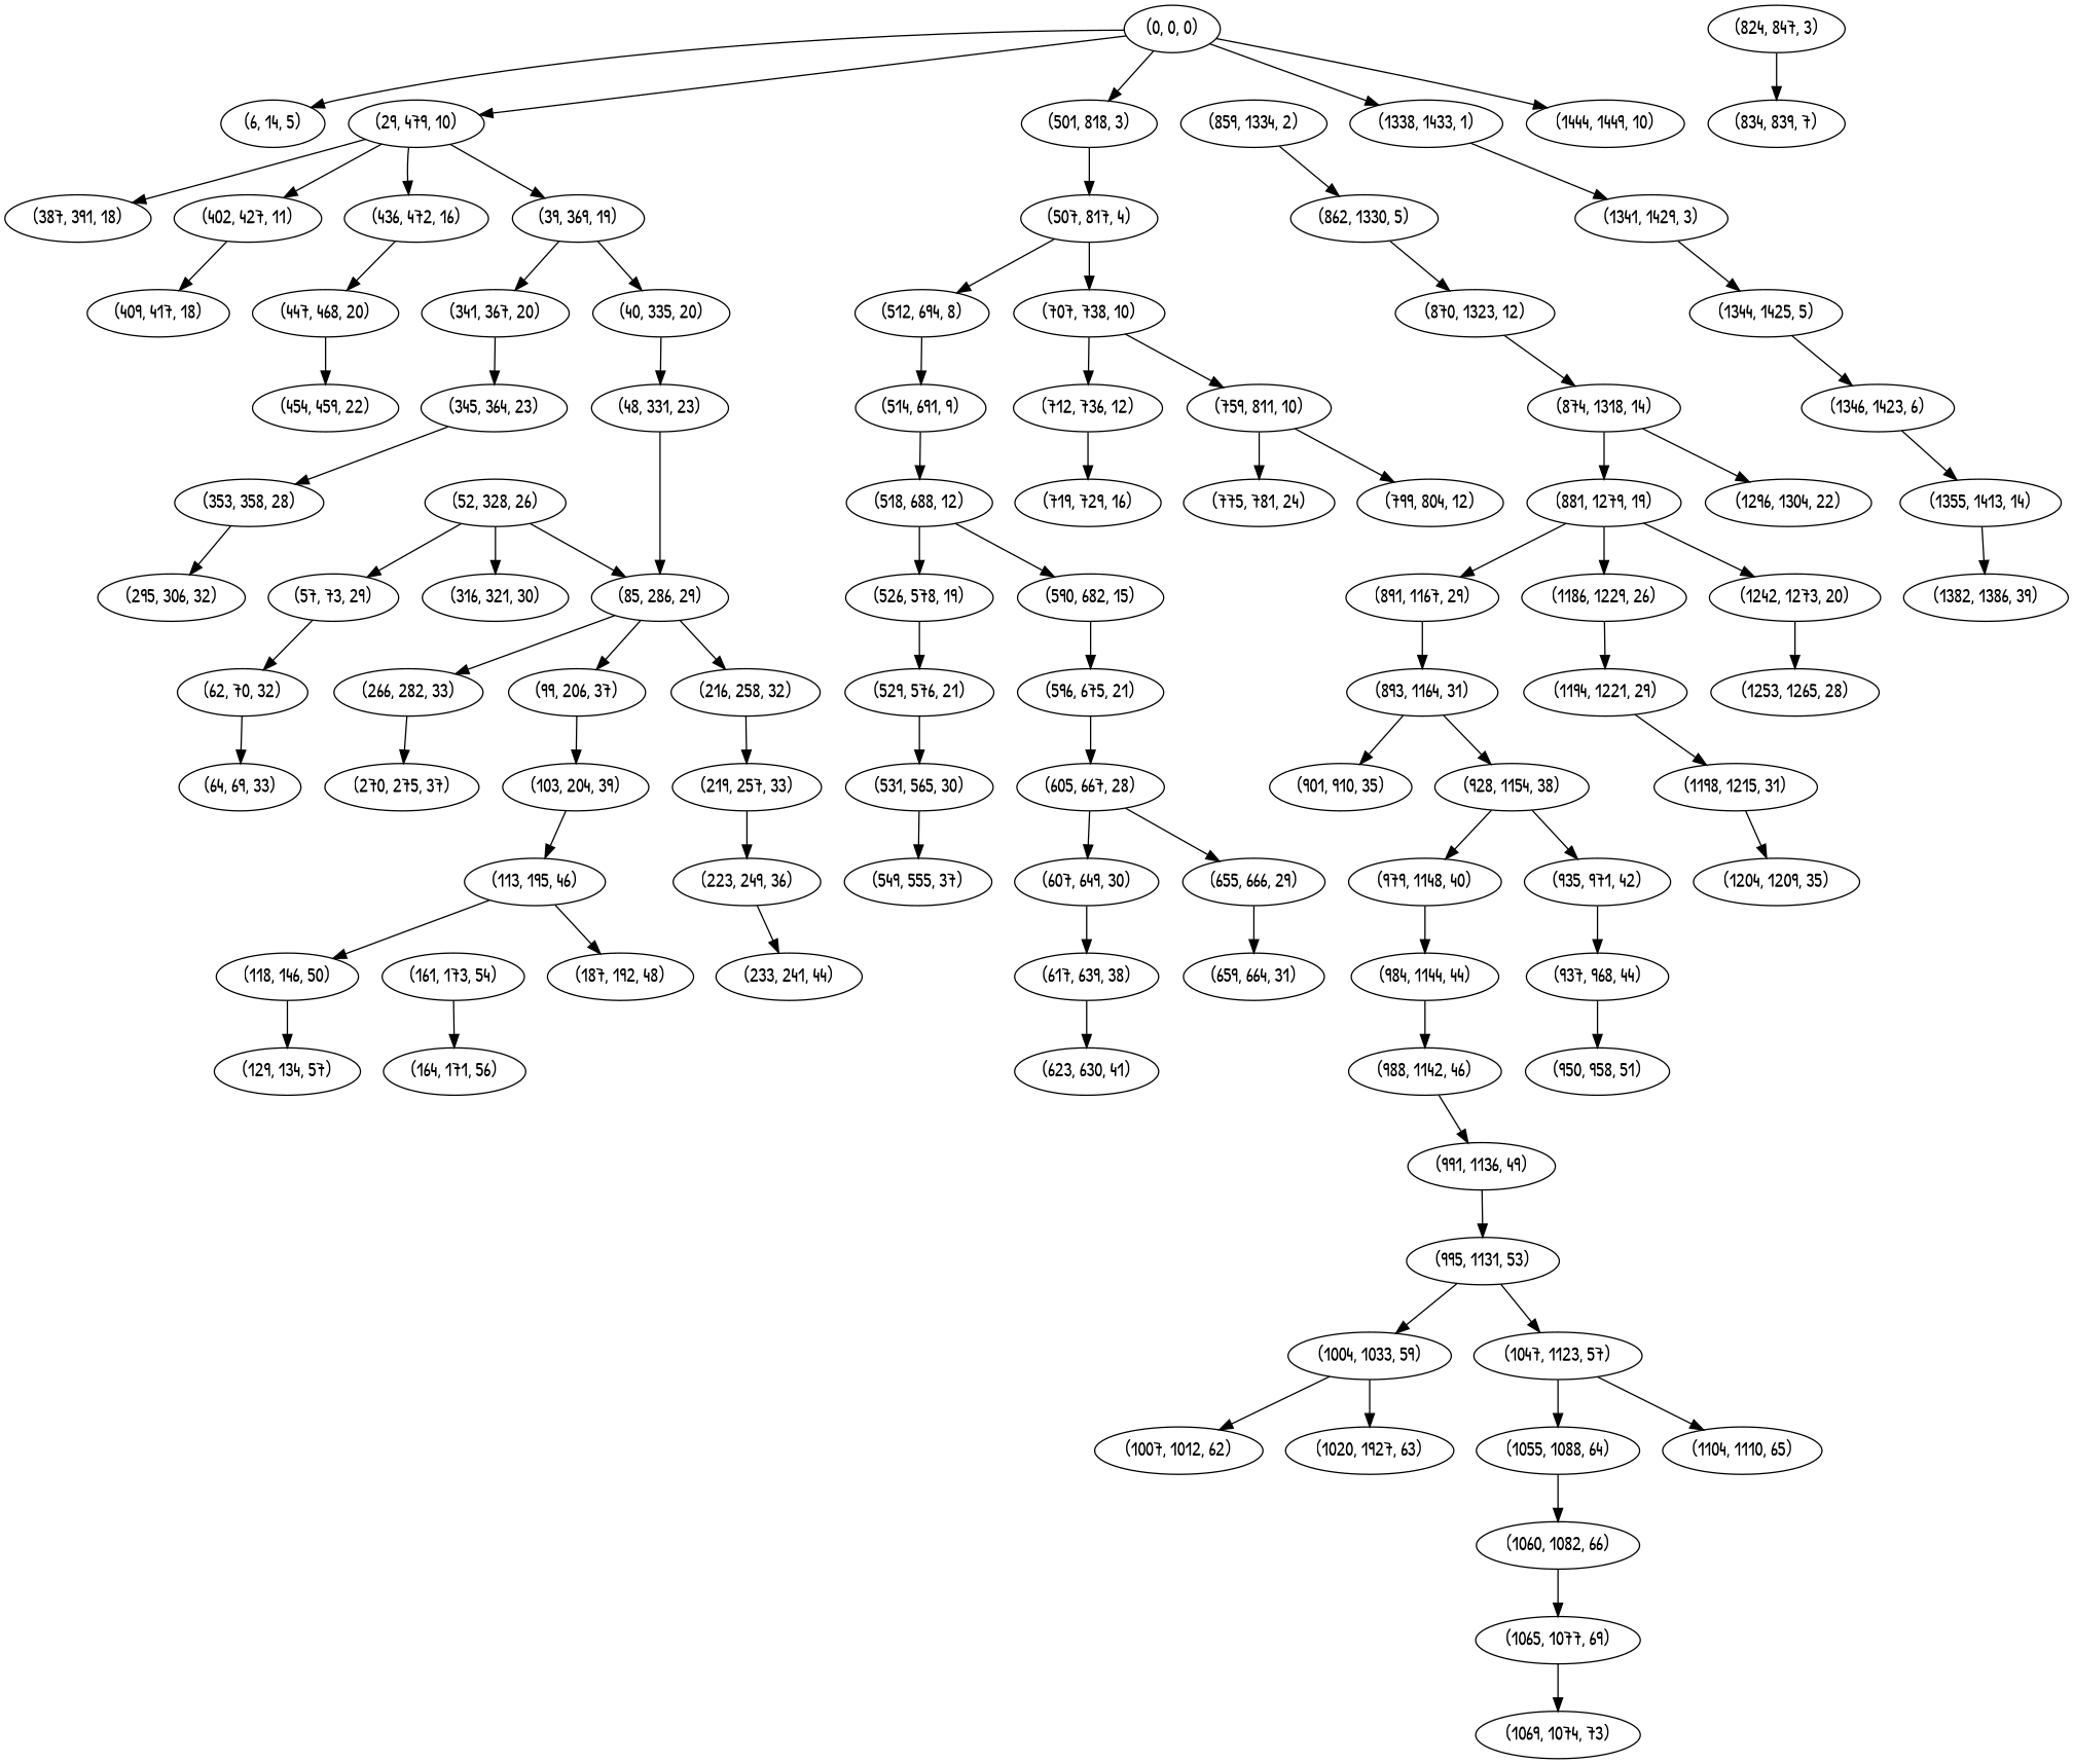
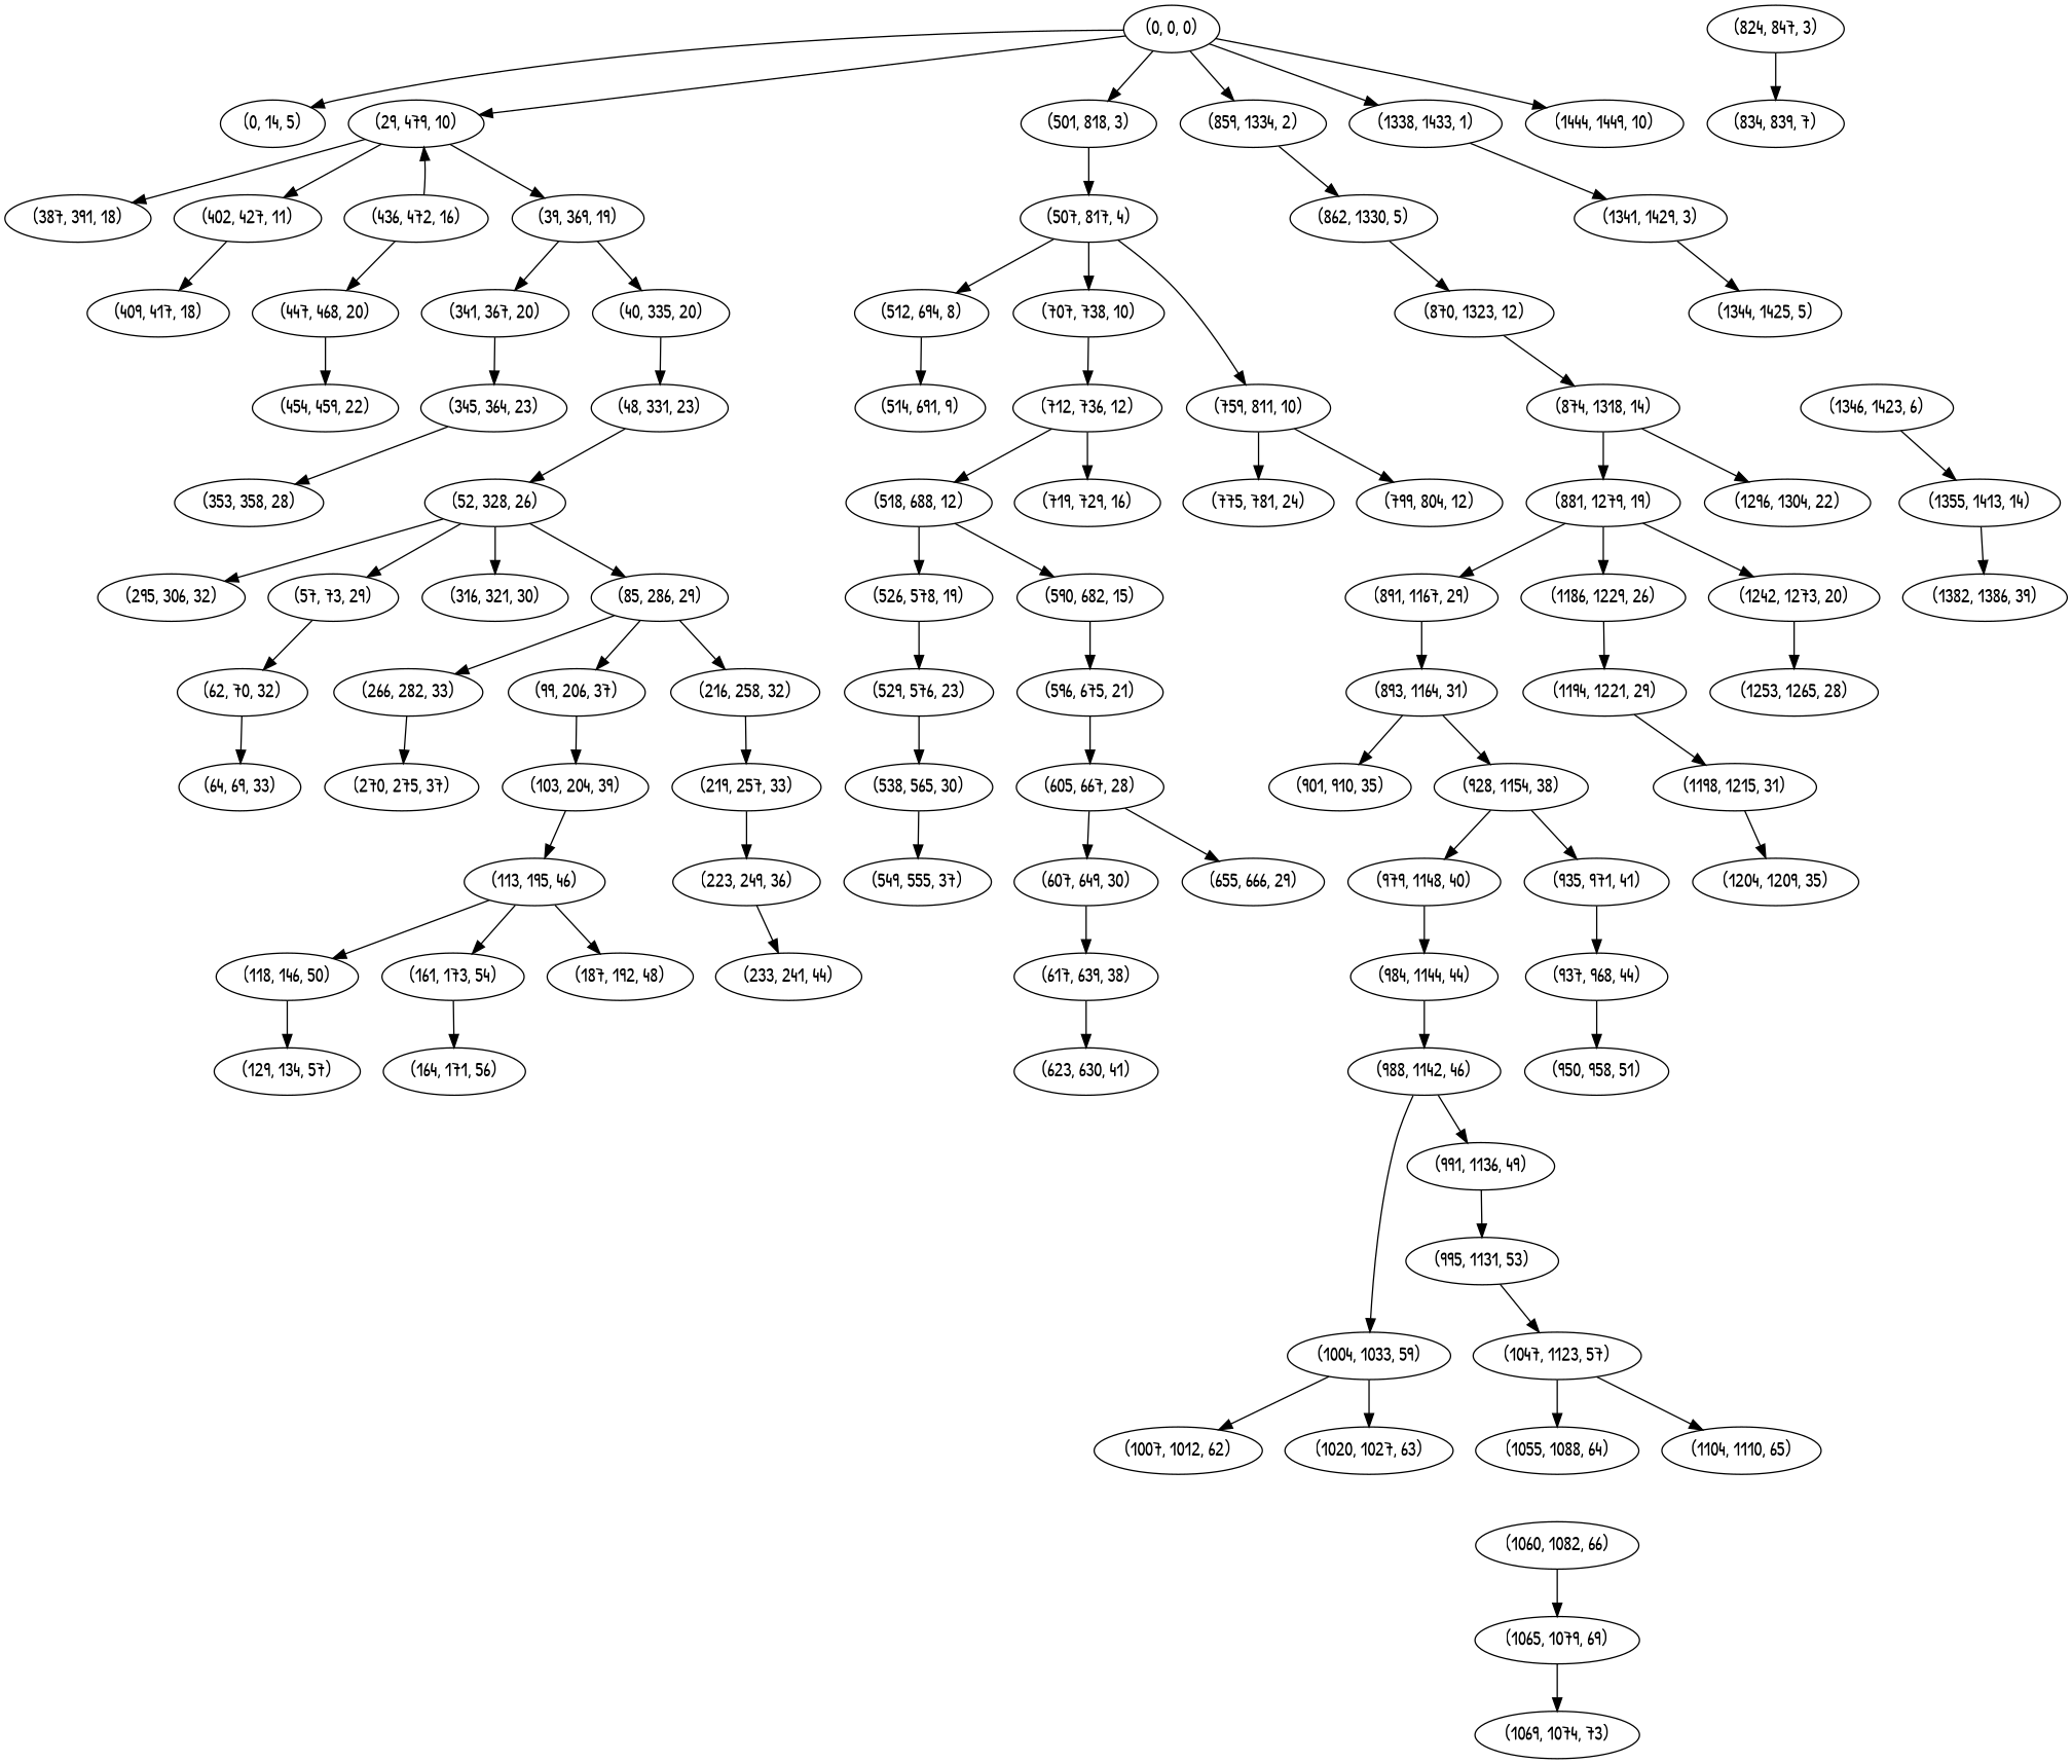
  digraph {
    fontname="Patrick Hand"
    node [fontname="Patrick Hand"]
    edge [fontname="Patrick Hand"]
    "(0, 0, 0)"
-   "(6, 14, 5)"
+   "(6, 14, 5)" [label="(0, 14, 5)"]
    "(29, 479, 10)"
    "(501, 818, 3)"
    "(859, 1334, 2)"
    "(1338, 1433, 1)"
    "(1444, 1449, 10)"
    "(39, 369, 19)"
    "(387, 391, 18)"
    "(402, 427, 11)"
    "(436, 472, 16)"
    "(507, 817, 4)"
    "(824, 847, 3)"
    "(834, 839, 7)"
    "(862, 1330, 5)"
    "(1341, 1429, 3)"
    "(40, 335, 20)"
    "(341, 367, 20)"
    "(409, 417, 18)"
    "(447, 468, 20)"
    "(48, 331, 23)"
    "(345, 364, 23)"
    "(52, 328, 26)"
    "(57, 73, 29)"
    "(85, 286, 29)"
    "(295, 306, 32)"
    "(316, 321, 30)"
    "(62, 70, 32)"
    "(99, 206, 37)"
    "(216, 258, 32)"
    "(266, 282, 33)"
    "(64, 69, 33)"
    "(103, 204, 39)"
    "(219, 257, 33)"
    "(270, 275, 37)"
    "(113, 195, 46)"
    "(118, 146, 50)"
    "(161, 173, 54)"
    "(187, 192, 48)"
    "(129, 134, 57)"
    "(164, 171, 56)"
    "(223, 249, 36)"
    "(233, 241, 44)"
    "(353, 358, 28)"
    "(454, 459, 22)"
    "(512, 694, 8)"
    "(707, 738, 10)"
    "(759, 811, 10)"
    "(514, 691, 9)"
    "(712, 736, 12)"
    "(775, 781, 24)"
    "(799, 804, 12)"
    "(518, 688, 12)"
    "(526, 578, 19)"
    "(590, 682, 15)"
-   "(529, 576, 21)"
+   "(529, 576, 21)" [label="(529, 576, 23)"]
    "(596, 675, 21)"
-   "(538, 565, 30)" [label="(531, 565, 30)"]
+   "(538, 565, 30)"
    "(549, 555, 37)"
    "(605, 667, 28)"
    "(607, 649, 30)"
    "(655, 666, 29)"
    "(617, 639, 38)"
-   "(659, 664, 31)"
    "(623, 630, 41)"
    "(719, 729, 16)"
    "(870, 1323, 12)"
    "(874, 1318, 14)"
    "(881, 1279, 19)"
    "(1296, 1304, 22)"
    "(891, 1167, 29)"
    "(1186, 1229, 26)"
    "(1242, 1273, 20)"
    "(893, 1164, 31)"
    "(1194, 1221, 29)"
    n76 [label="(1253, 1265, 28)"]
    "(901, 910, 35)"
    "(928, 1154, 38)"
-   "(935, 971, 42)"
+   "(935, 971, 42)" [label="(935, 971, 41)"]
    "(979, 1148, 40)"
    "(937, 968, 44)"
    "(984, 1144, 44)"
    "(950, 958, 51)"
    "(988, 1142, 46)"
    "(991, 1136, 49)"
    "(995, 1131, 53)"
    "(1004, 1033, 59)"
    "(1047, 1123, 57)"
    "(1007, 1012, 62)"
-   "(1020, 1027, 63)" [label="(1020, 1927, 63)"]
+   "(1020, 1027, 63)"
    "(1055, 1088, 64)"
    "(1104, 1110, 65)"
    "(1060, 1082, 66)"
-   "(1065, 1079, 69)" [label="(1065, 1077, 69)"]
+   "(1065, 1079, 69)"
    "(1069, 1074, 73)"
    "(1198, 1215, 31)"
    "(1204, 1209, 35)"
    "(1344, 1425, 5)"
    "(1346, 1423, 6)"
    "(1355, 1413, 14)"
    "(1382, 1386, 39)"
    "(0, 0, 0)" -> "(6, 14, 5)"
    "(0, 0, 0)" -> "(29, 479, 10)"
    "(0, 0, 0)" -> "(501, 818, 3)"
+   "(0, 0, 0)" -> "(859, 1334, 2)"
    "(0, 0, 0)" -> "(1338, 1433, 1)"
    "(0, 0, 0)" -> "(1444, 1449, 10)"
    "(29, 479, 10)" -> "(39, 369, 19)"
    "(29, 479, 10)" -> "(387, 391, 18)"
    "(29, 479, 10)" -> "(402, 427, 11)"
-   "(29, 479, 10)" -> "(436, 472, 16)"
+   "(436, 472, 16)" -> "(29, 479, 10)"
    "(501, 818, 3)" -> "(507, 817, 4)"
    "(859, 1334, 2)" -> "(862, 1330, 5)"
    "(1338, 1433, 1)" -> "(1341, 1429, 3)"
    "(39, 369, 19)" -> "(40, 335, 20)"
    "(39, 369, 19)" -> "(341, 367, 20)"
    "(402, 427, 11)" -> "(409, 417, 18)"
    "(436, 472, 16)" -> "(447, 468, 20)"
    "(507, 817, 4)" -> "(512, 694, 8)"
    "(507, 817, 4)" -> "(707, 738, 10)"
-   "(707, 738, 10)" -> "(759, 811, 10)"
+   "(507, 817, 4)" -> "(759, 811, 10)"
    "(824, 847, 3)" -> "(834, 839, 7)"
    "(862, 1330, 5)" -> "(870, 1323, 12)"
    "(1341, 1429, 3)" -> "(1344, 1425, 5)"
    "(40, 335, 20)" -> "(48, 331, 23)"
    "(341, 367, 20)" -> "(345, 364, 23)"
    "(447, 468, 20)" -> "(454, 459, 22)"
-   "(48, 331, 23)" -> "(85, 286, 29)"
+   "(48, 331, 23)" -> "(52, 328, 26)"
    "(345, 364, 23)" -> "(353, 358, 28)"
    "(52, 328, 26)" -> "(57, 73, 29)"
    "(52, 328, 26)" -> "(85, 286, 29)"
-   "(353, 358, 28)" -> "(295, 306, 32)"
+   "(52, 328, 26)" -> "(295, 306, 32)"
    "(52, 328, 26)" -> "(316, 321, 30)"
    "(57, 73, 29)" -> "(62, 70, 32)"
    "(85, 286, 29)" -> "(99, 206, 37)"
    "(85, 286, 29)" -> "(216, 258, 32)"
    "(85, 286, 29)" -> "(266, 282, 33)"
    "(62, 70, 32)" -> "(64, 69, 33)"
    "(99, 206, 37)" -> "(103, 204, 39)"
    "(216, 258, 32)" -> "(219, 257, 33)"
    "(266, 282, 33)" -> "(270, 275, 37)"
    "(103, 204, 39)" -> "(113, 195, 46)"
    "(219, 257, 33)" -> "(223, 249, 36)"
    "(113, 195, 46)" -> "(118, 146, 50)"
+   "(113, 195, 46)" -> "(161, 173, 54)"
    "(113, 195, 46)" -> "(187, 192, 48)"
    "(118, 146, 50)" -> "(129, 134, 57)"
    "(161, 173, 54)" -> "(164, 171, 56)"
    "(223, 249, 36)" -> "(233, 241, 44)"
    "(512, 694, 8)" -> "(514, 691, 9)"
    "(707, 738, 10)" -> "(712, 736, 12)"
    "(759, 811, 10)" -> "(775, 781, 24)"
    "(759, 811, 10)" -> "(799, 804, 12)"
-   "(514, 691, 9)" -> "(518, 688, 12)"
+   "(712, 736, 12)" -> "(518, 688, 12)"
    "(712, 736, 12)" -> "(719, 729, 16)"
    "(518, 688, 12)" -> "(526, 578, 19)"
    "(518, 688, 12)" -> "(590, 682, 15)"
    "(526, 578, 19)" -> "(529, 576, 21)"
    "(590, 682, 15)" -> "(596, 675, 21)"
    "(529, 576, 21)" -> "(538, 565, 30)"
    "(596, 675, 21)" -> "(605, 667, 28)"
    "(538, 565, 30)" -> "(549, 555, 37)"
    "(605, 667, 28)" -> "(607, 649, 30)"
    "(605, 667, 28)" -> "(655, 666, 29)"
    "(607, 649, 30)" -> "(617, 639, 38)"
-   "(655, 666, 29)" -> "(659, 664, 31)"
    "(617, 639, 38)" -> "(623, 630, 41)"
    "(870, 1323, 12)" -> "(874, 1318, 14)"
    "(874, 1318, 14)" -> "(881, 1279, 19)"
    "(874, 1318, 14)" -> "(1296, 1304, 22)"
    "(881, 1279, 19)" -> "(891, 1167, 29)"
    "(881, 1279, 19)" -> "(1186, 1229, 26)"
    "(881, 1279, 19)" -> "(1242, 1273, 20)"
    "(891, 1167, 29)" -> "(893, 1164, 31)"
    "(1186, 1229, 26)" -> "(1194, 1221, 29)"
    "(1242, 1273, 20)" -> n76
    "(893, 1164, 31)" -> "(901, 910, 35)"
    "(893, 1164, 31)" -> "(928, 1154, 38)"
    "(1194, 1221, 29)" -> "(1198, 1215, 31)"
    "(928, 1154, 38)" -> "(935, 971, 42)"
    "(928, 1154, 38)" -> "(979, 1148, 40)"
    "(935, 971, 42)" -> "(937, 968, 44)"
    "(979, 1148, 40)" -> "(984, 1144, 44)"
    "(937, 968, 44)" -> "(950, 958, 51)"
    "(984, 1144, 44)" -> "(988, 1142, 46)"
    "(988, 1142, 46)" -> "(991, 1136, 49)"
    "(991, 1136, 49)" -> "(995, 1131, 53)"
-   "(995, 1131, 53)" -> "(1004, 1033, 59)"
+   "(988, 1142, 46)" -> "(1004, 1033, 59)"
    "(995, 1131, 53)" -> "(1047, 1123, 57)"
    "(1004, 1033, 59)" -> "(1007, 1012, 62)"
    "(1004, 1033, 59)" -> "(1020, 1027, 63)"
    "(1047, 1123, 57)" -> "(1055, 1088, 64)"
    "(1047, 1123, 57)" -> "(1104, 1110, 65)"
-   "(1055, 1088, 64)" -> "(1060, 1082, 66)"
    "(1060, 1082, 66)" -> "(1065, 1079, 69)"
    "(1065, 1079, 69)" -> "(1069, 1074, 73)"
    "(1198, 1215, 31)" -> "(1204, 1209, 35)"
-   "(1344, 1425, 5)" -> "(1346, 1423, 6)"
    "(1346, 1423, 6)" -> "(1355, 1413, 14)"
    "(1355, 1413, 14)" -> "(1382, 1386, 39)"
  }
